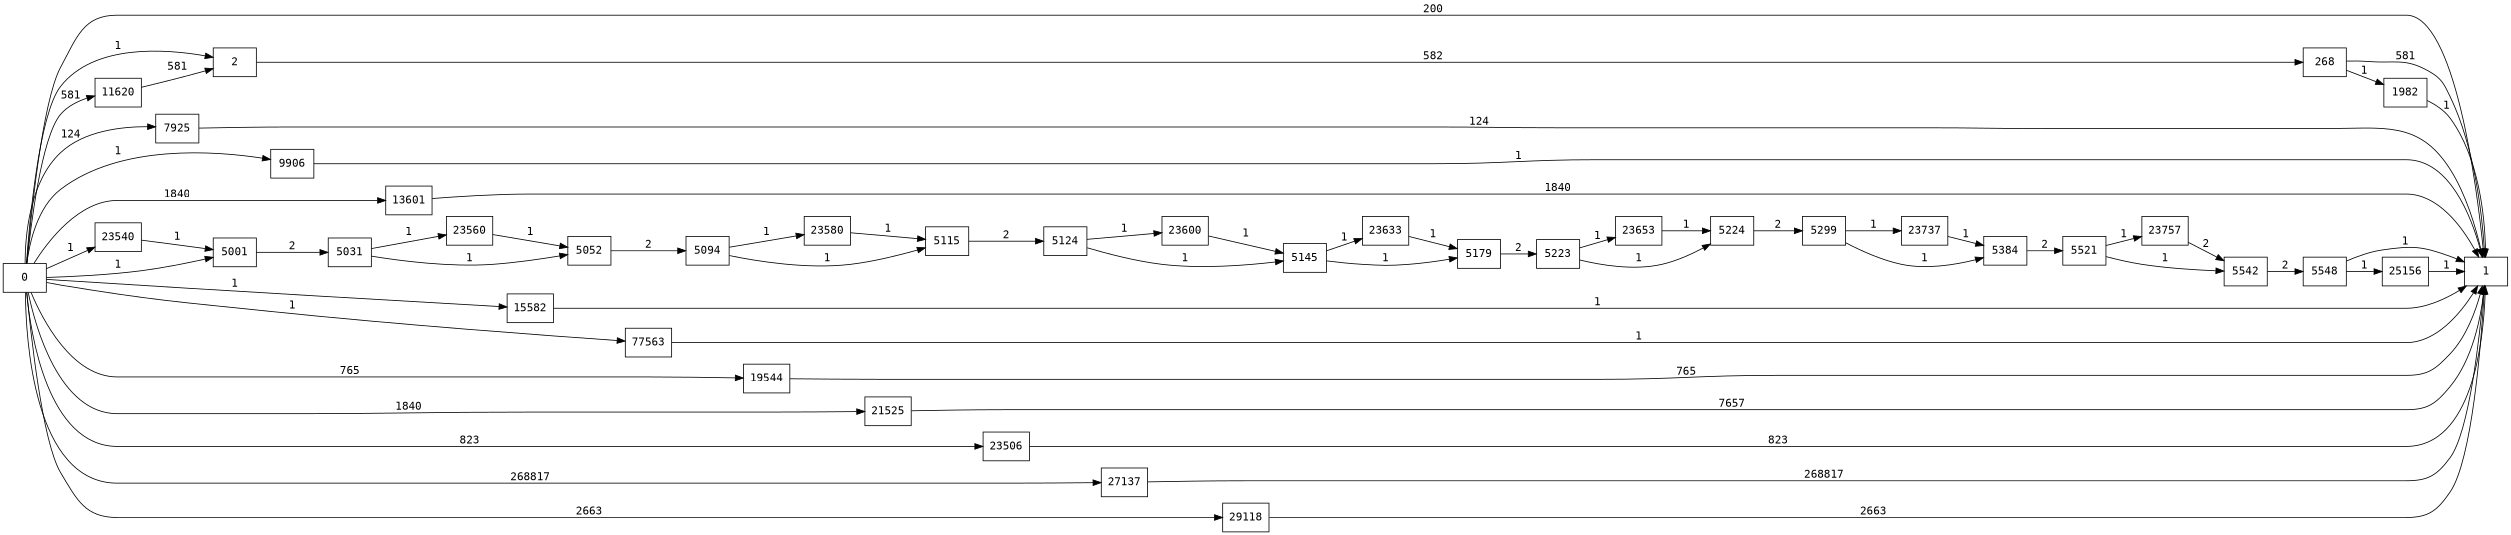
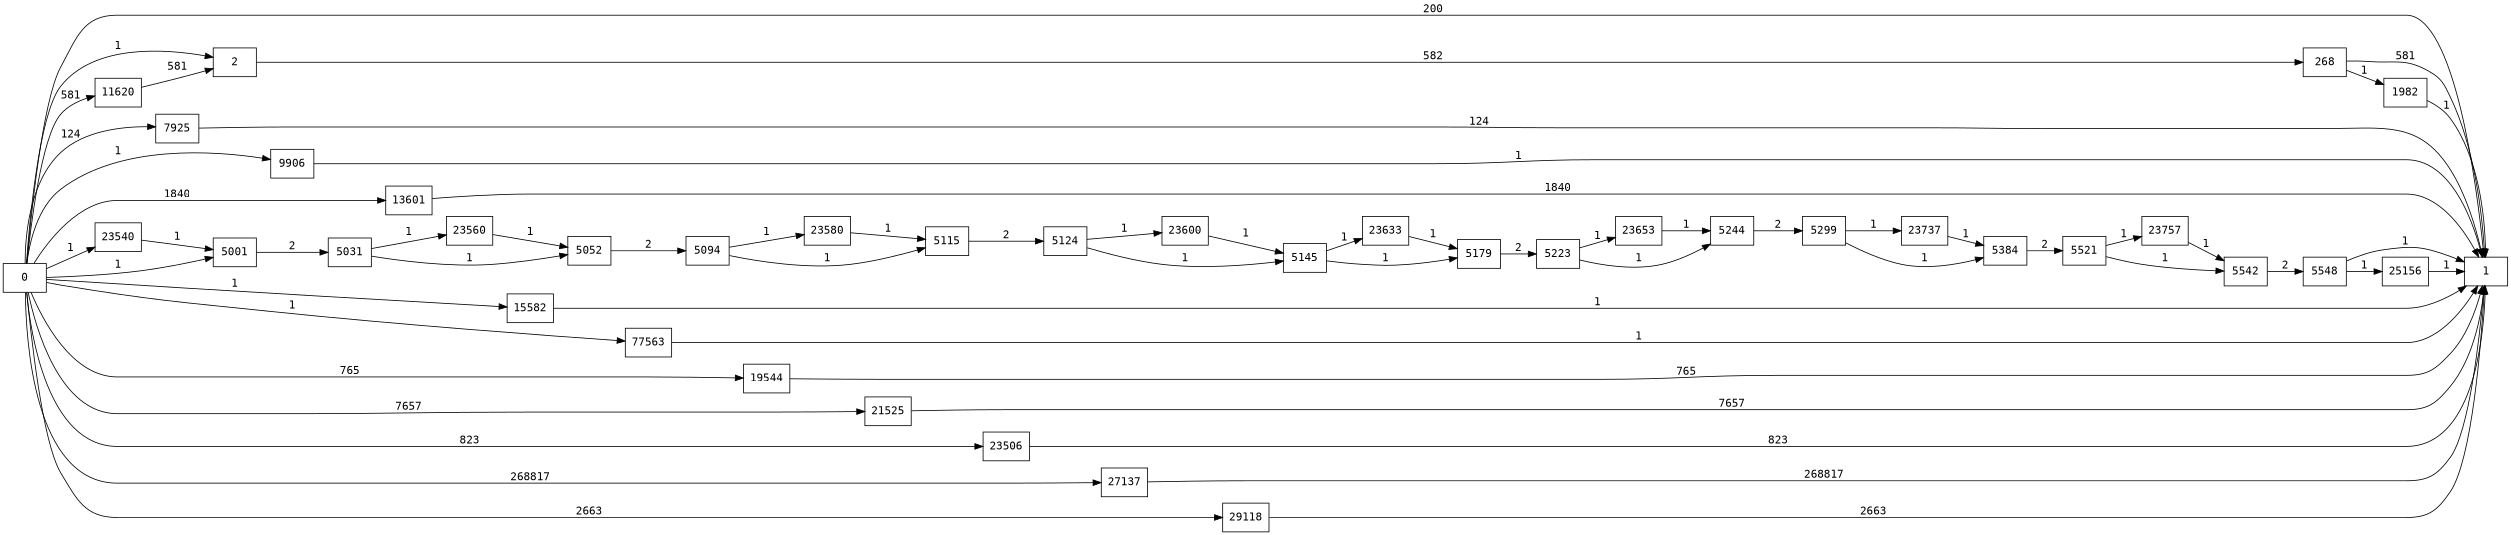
  digraph {
    fontname="DejaVu Sans Mono"
    rankdir=LR
    node [fontname="DejaVu Sans Mono" shape=rectangle]
    edge [fontname="DejaVu Sans Mono"]
    2
    268
    1
    1982
    5001
    5031
    5052
    23560
    5094
    5115
    23580
    5124
    5145
    23600
    5179
    23633
    5223
-   5244 [label=5224]
+   5244
    23653
    5299
    5384
    23737
    5521
    5542
    23757
    5548
    25156
    7925
    9906
    11620
    13601
    15582
    n33 [label=77563]
    19544
    21525
    23506
    23540
    27137
    29118
    0
    2 -> 268 [label=582]
    268 -> 1 [label=581]
    268 -> 1982 [label=1]
    1982 -> 1 [label=1]
    5001 -> 5031 [label=2]
    5031 -> 5052 [label=1]
    5031 -> 23560 [label=1]
    5052 -> 5094 [label=2]
    23560 -> 5052 [label=1]
    5094 -> 5115 [label=1]
    5094 -> 23580 [label=1]
    5115 -> 5124 [label=2]
    23580 -> 5115 [label=1]
    5124 -> 5145 [label=1]
    5124 -> 23600 [label=1]
    5145 -> 5179 [label=1]
    5145 -> 23633 [label=1]
    23600 -> 5145 [label=1]
    5179 -> 5223 [label=2]
    23633 -> 5179 [label=1]
    5223 -> 5244 [label=1]
    5223 -> 23653 [label=1]
    5244 -> 5299 [label=2]
    23653 -> 5244 [label=1]
    5299 -> 5384 [label=1]
    5299 -> 23737 [label=1]
    5384 -> 5521 [label=2]
    23737 -> 5384 [label=1]
    5521 -> 5542 [label=1]
    5521 -> 23757 [label=1]
    5542 -> 5548 [label=2]
-   23757 -> 5542 [label=2]
+   23757 -> 5542 [label=1]
    5548 -> 1 [label=1]
    5548 -> 25156 [label=1]
    25156 -> 1 [label=1]
    7925 -> 1 [label=124]
    9906 -> 1 [label=1]
    11620 -> 2 [label=581]
    13601 -> 1 [label=1840]
    15582 -> 1 [label=1]
    n33 -> 1 [label=1]
    19544 -> 1 [label=765]
    21525 -> 1 [label=7657]
    23506 -> 1 [label=823]
    23540 -> 5001 [label=1]
    27137 -> 1 [label=268817]
    29118 -> 1 [label=2663]
    0 -> 2 [label=1]
    0 -> 1 [label=200]
    0 -> 5001 [label=1]
    0 -> 7925 [label=124]
    0 -> 9906 [label=1]
    0 -> 11620 [label=581]
    0 -> 13601 [label=1840]
    0 -> 15582 [label=1]
    0 -> n33 [label=1]
    0 -> 19544 [label=765]
-   0 -> 21525 [label=1840]
+   0 -> 21525 [label=7657]
    0 -> 23506 [label=823]
    0 -> 23540 [label=1]
    0 -> 27137 [label=268817]
    0 -> 29118 [label=2663]
  }
